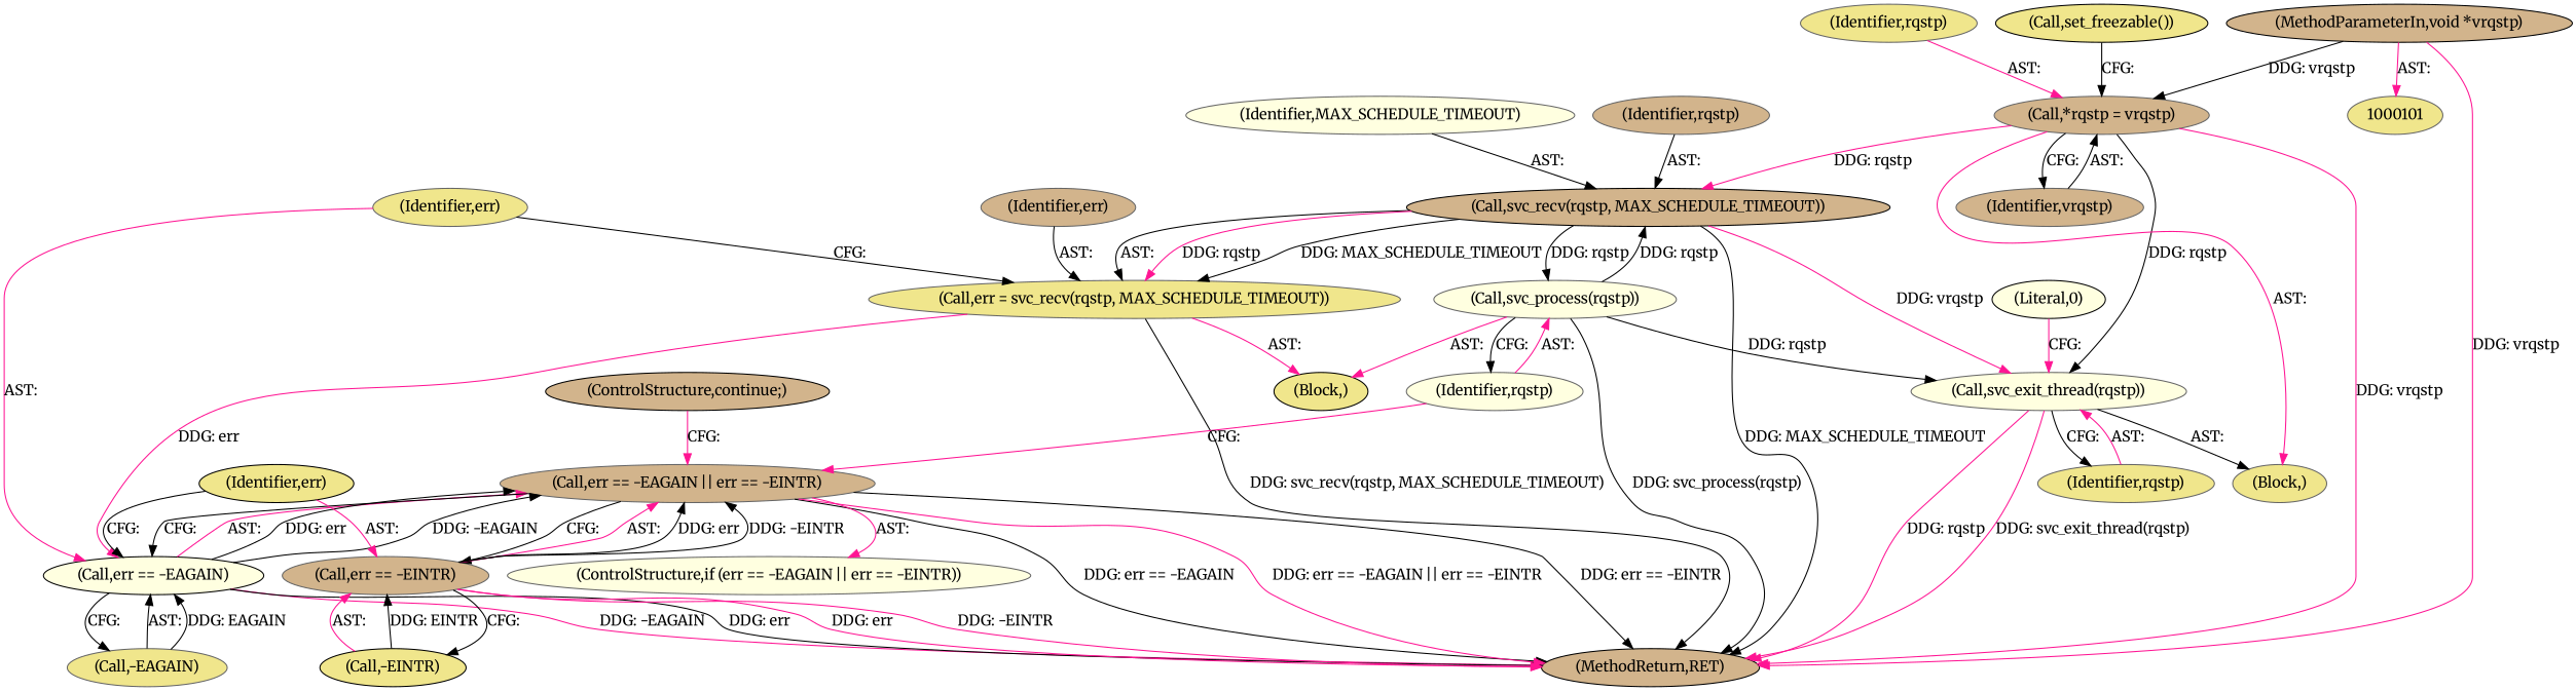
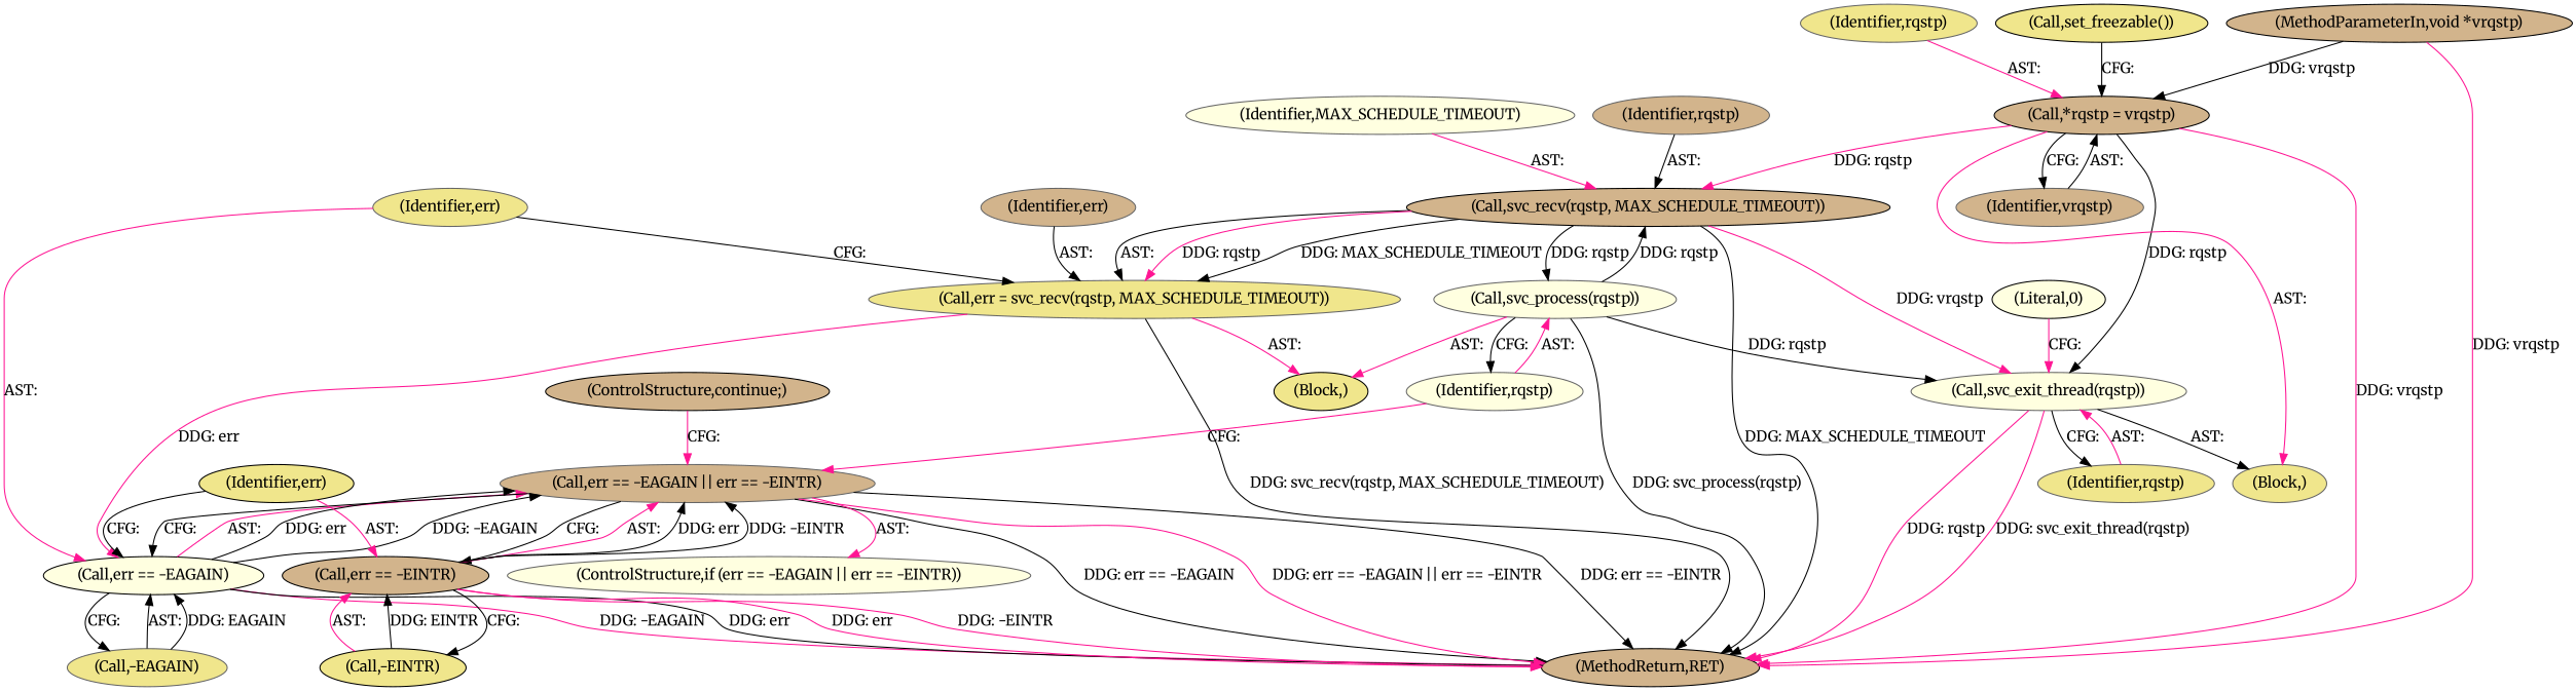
  digraph {
    fontname=Merriweather
    node [color=gray40 fillcolor=khaki fontname=Merriweather style=filled]
    edge [color=black fontname=Merriweather]
    n1 [color=black fillcolor=tan label="(Call,svc_recv(rqstp, MAX_SCHEDULE_TIMEOUT))"]
    n2 [fillcolor=lightyellow label="(Call,svc_process(rqstp))"]
    n3 [label="(Call,err = svc_recv(rqstp, MAX_SCHEDULE_TIMEOUT))"]
    n4 [fillcolor=lightyellow label="(Call,svc_exit_thread(rqstp))"]
    n5 [color=black fillcolor=tan label="(MethodReturn,RET)"]
    n6 [color=black label="(Block,)"]
    n7 [fillcolor=lightyellow label="(Identifier,rqstp)"]
    n8 [color=black fillcolor=lightyellow label="(Call,err == -EAGAIN)"]
    n9 [label="(Block,)"]
    n10 [label="(Identifier,rqstp)"]
    n11 [fillcolor=lightyellow label="(Identifier,MAX_SCHEDULE_TIMEOUT)"]
-   n12 [fillcolor=tan label="(Call,*rqstp = vrqstp)"]
+   n12 [color=black fillcolor=tan label="(Call,*rqstp = vrqstp)"]
    n13 [fillcolor=tan label="(Identifier,vrqstp)"]
    n14 [color=black fillcolor=tan label="(MethodParameterIn,void *vrqstp)"]
-   1000101
    n16 [fillcolor=tan label="(Call,err == -EAGAIN || err == -EINTR)"]
    n17 [label="(Call,-EAGAIN)"]
-   n18 [fillcolor=tan label="(Call,err == -EINTR)"]
+   n18 [color=black fillcolor=tan label="(Call,err == -EINTR)"]
    n19 [fillcolor=lightyellow label="(ControlStructure,if (err == -EAGAIN || err == -EINTR))"]
    n20 [color=black label="(Call,-EINTR)"]
    n21 [color=black fillcolor=tan label="(ControlStructure,continue;)"]
    n22 [label="(Identifier,err)"]
    n23 [color=black label="(Identifier,err)"]
    n24 [label="(Identifier,rqstp)"]
    n25 [color=black label="(Call,set_freezable())"]
    n26 [fillcolor=tan label="(Identifier,err)"]
    n27 [color=black fillcolor=lightyellow label="(Literal,0)"]
    n28 [fillcolor=tan label="(Identifier,rqstp)"]
    n1 -> n2 [label="DDG: rqstp"]
    n1 -> n3 [label="AST: "]
    n1 -> n3 [color=deeppink label="DDG: rqstp"]
    n1 -> n3 [label="DDG: MAX_SCHEDULE_TIMEOUT"]
    n1 -> n4 [color=deeppink label="DDG: vrqstp"]
    n1 -> n5 [label="DDG: MAX_SCHEDULE_TIMEOUT"]
    n2 -> n1 [label="DDG: rqstp"]
    n2 -> n4 [label="DDG: rqstp"]
    n2 -> n5 [label="DDG: svc_process(rqstp)"]
    n2 -> n6 [color=deeppink label="AST: "]
    n2 -> n7 [label="CFG: "]
    n3 -> n5 [label="DDG: svc_recv(rqstp, MAX_SCHEDULE_TIMEOUT)"]
    n3 -> n6 [color=deeppink label="AST: "]
    n3 -> n8 [color=deeppink label="DDG: err"]
    n4 -> n5 [color=deeppink label="DDG: rqstp"]
    n4 -> n5 [color=deeppink label="DDG: svc_exit_thread(rqstp)"]
    n4 -> n9 [label="AST: "]
    n4 -> n10 [label="CFG: "]
    n7 -> n2 [color=deeppink label="AST: "]
    n7 -> n16 [color=deeppink label="CFG: "]
    n8 -> n5 [color=deeppink label="DDG: -EAGAIN"]
    n8 -> n5 [label="DDG: err"]
    n8 -> n16 [color=deeppink label="AST: "]
    n8 -> n16 [label="DDG: err"]
    n8 -> n16 [label="DDG: -EAGAIN"]
    n8 -> n17 [label="CFG: "]
    n10 -> n4 [color=deeppink label="AST: "]
-   n11 -> n1 [label="AST: "]
+   n11 -> n1 [color=deeppink label="AST: "]
    n12 -> n1 [color=deeppink label="DDG: rqstp"]
    n12 -> n4 [label="DDG: rqstp"]
    n12 -> n5 [color=deeppink label="DDG: vrqstp"]
    n12 -> n9 [color=deeppink label="AST: "]
    n12 -> n13 [label="CFG: "]
    n13 -> n12 [label="AST: "]
    n14 -> n5 [color=deeppink label="DDG: vrqstp"]
    n14 -> n12 [label="DDG: vrqstp"]
-   n14 -> 1000101 [color=deeppink label="AST: "]
    n16 -> n5 [label="DDG: err == -EAGAIN"]
    n16 -> n5 [color=deeppink label="DDG: err == -EAGAIN || err == -EINTR"]
    n16 -> n5 [label="DDG: err == -EINTR"]
    n16 -> n8 [label="CFG: "]
    n16 -> n18 [label="CFG: "]
    n16 -> n19 [color=deeppink label="AST: "]
    n17 -> n8 [label="AST: "]
    n17 -> n8 [label="DDG: EAGAIN"]
    n18 -> n5 [color=deeppink label="DDG: err"]
    n18 -> n5 [color=deeppink label="DDG: -EINTR"]
    n18 -> n16 [color=deeppink label="AST: "]
    n18 -> n16 [label="DDG: err"]
    n18 -> n16 [label="DDG: -EINTR"]
    n18 -> n20 [label="CFG: "]
    n20 -> n18 [color=deeppink label="AST: "]
    n20 -> n18 [label="DDG: EINTR"]
    n21 -> n16 [color=deeppink label="CFG: "]
    n22 -> n3 [label="CFG: "]
    n22 -> n8 [color=deeppink label="AST: "]
    n23 -> n8 [label="CFG: "]
    n23 -> n18 [color=deeppink label="AST: "]
    n24 -> n12 [color=deeppink label="AST: "]
    n25 -> n12 [label="CFG: "]
    n26 -> n3 [label="AST: "]
    n27 -> n4 [color=deeppink label="CFG: "]
    n28 -> n1 [label="AST: "]
  }
